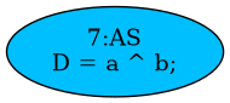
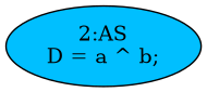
  strict digraph {
-   n1 [ast="<pyverilog.vparser.ast.Assign object at 0x7fd556095710>" def_var="['D']" fillcolor=deepskyblue label="7:AS\nD = a ^ b;" statements="[]" style=filled typ=Assign use_var="['a', 'b']"]
+   n1 [ast="<pyverilog.vparser.ast.Assign object at 0x7fd556095710>" def_var="['D']" fillcolor=deepskyblue label="2:AS\nD = a ^ b;" statements="[]" style=filled typ=Assign use_var="['a', 'b']"]
  }
